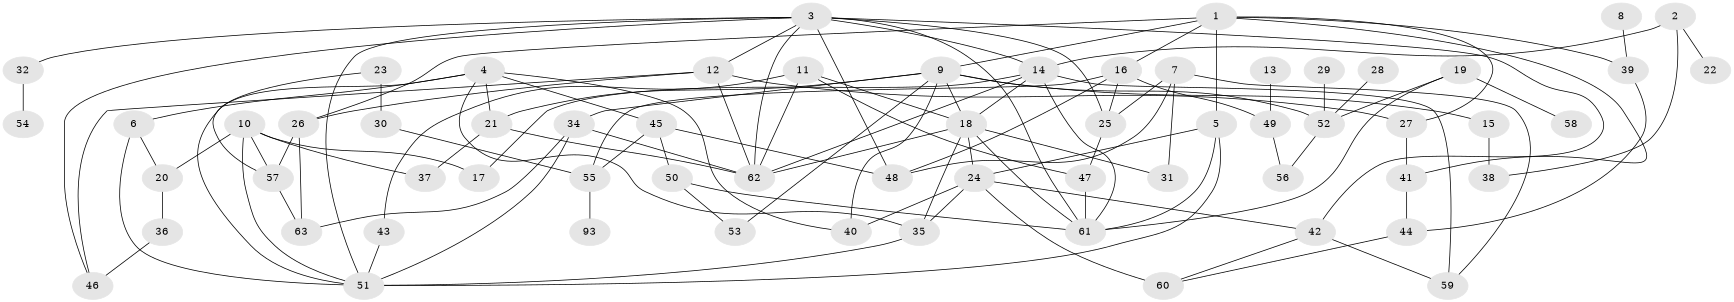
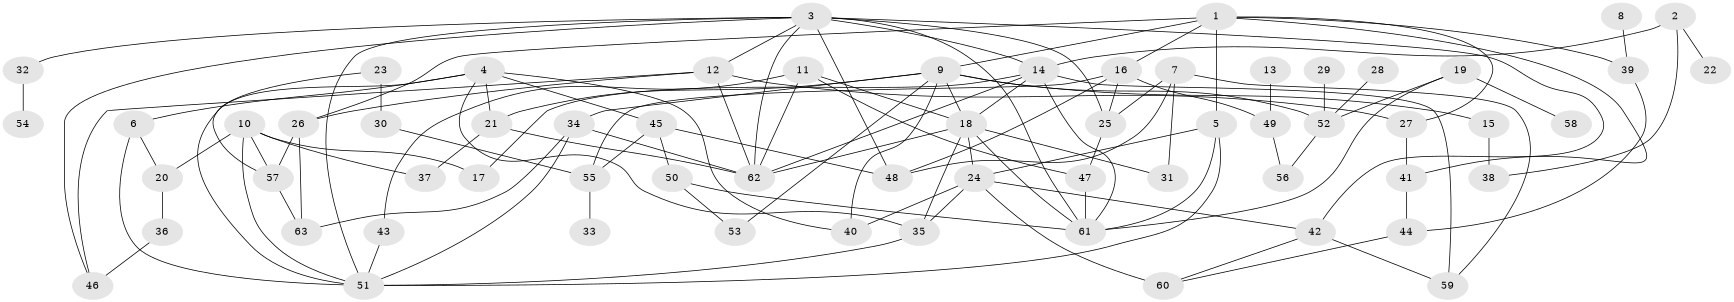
  graph {
    node [color=gray90 style=filled]
    edge [weight=1.0]
    1
    5
    9
    16
    26
    27
    39
    41
    24
    51
    61
    21
    40
    15
    18
    34
    52
    53
    25
    48
    49
    55
    57
    63
    44
    2
    14
    22
    38
    62
    59
    17
    42
    35
    60
    3
    12
    32
    46
    47
    54
    4
    6
    45
    20
    37
    50
    36
    7
    31
    8
    56
    10
    11
    43
    13
-   33 [label=93]
+   33
    19
    58
    23
    30
    28
    29
    1 -- 5
    1 -- 9
    1 -- 16
    1 -- 26
    1 -- 27
    1 -- 39
    1 -- 41
    5 -- 24
    5 -- 51
    5 -- 61
    9 -- 21
    9 -- 40
    9 -- 15
    9 -- 18
    9 -- 34
    9 -- 52
    9 -- 53
    16 -- 25
    16 -- 48
    16 -- 49
    16 -- 55
    26 -- 57
    26 -- 63
    27 -- 41
    39 -- 44
    41 -- 44
    24 -- 40
    24 -- 42
    24 -- 35
    24 -- 60 [weight=2.0]
    21 -- 62
    21 -- 37
    15 -- 38
    18 -- 24
    18 -- 61
    18 -- 62
    18 -- 35
    18 -- 31
    34 -- 51
    34 -- 63
    34 -- 62
    52 -- 56
    25 -- 47
    49 -- 56
    55 -- 33
    57 -- 63
    44 -- 60
    2 -- 14
    2 -- 22
    2 -- 38
    14 -- 61
    14 -- 18
    14 -- 62
    14 -- 59 [weight=2.0]
    14 -- 17
    42 -- 59
    42 -- 60
    35 -- 51
    3 -- 51
    3 -- 61
    3 -- 25
    3 -- 48
    3 -- 14
    3 -- 62
    3 -- 42
    3 -- 12
    3 -- 32
    3 -- 46
    12 -- 26
    12 -- 27
    12 -- 62
    12 -- 46
    32 -- 54
    47 -- 61
    4 -- 51
    4 -- 21
    4 -- 40
    4 -- 35
    4 -- 6
    4 -- 45
    6 -- 51
    6 -- 20
    45 -- 48
    45 -- 55
    45 -- 50
    20 -- 36
    50 -- 61
    50 -- 53
    36 -- 46
    7 -- 25
    7 -- 48 [weight=2.0]
    7 -- 59 [weight=2.0]
    7 -- 31 [weight=2.0]
    8 -- 39
    10 -- 51
    10 -- 57
    10 -- 17
    10 -- 20
    10 -- 37
    11 -- 18
    11 -- 62
    11 -- 47
    11 -- 43
    43 -- 51
    13 -- 49
    19 -- 61
    19 -- 52
    19 -- 58 [weight=2.0]
    23 -- 57
    23 -- 30
    30 -- 55
    28 -- 52
    29 -- 52
  }
